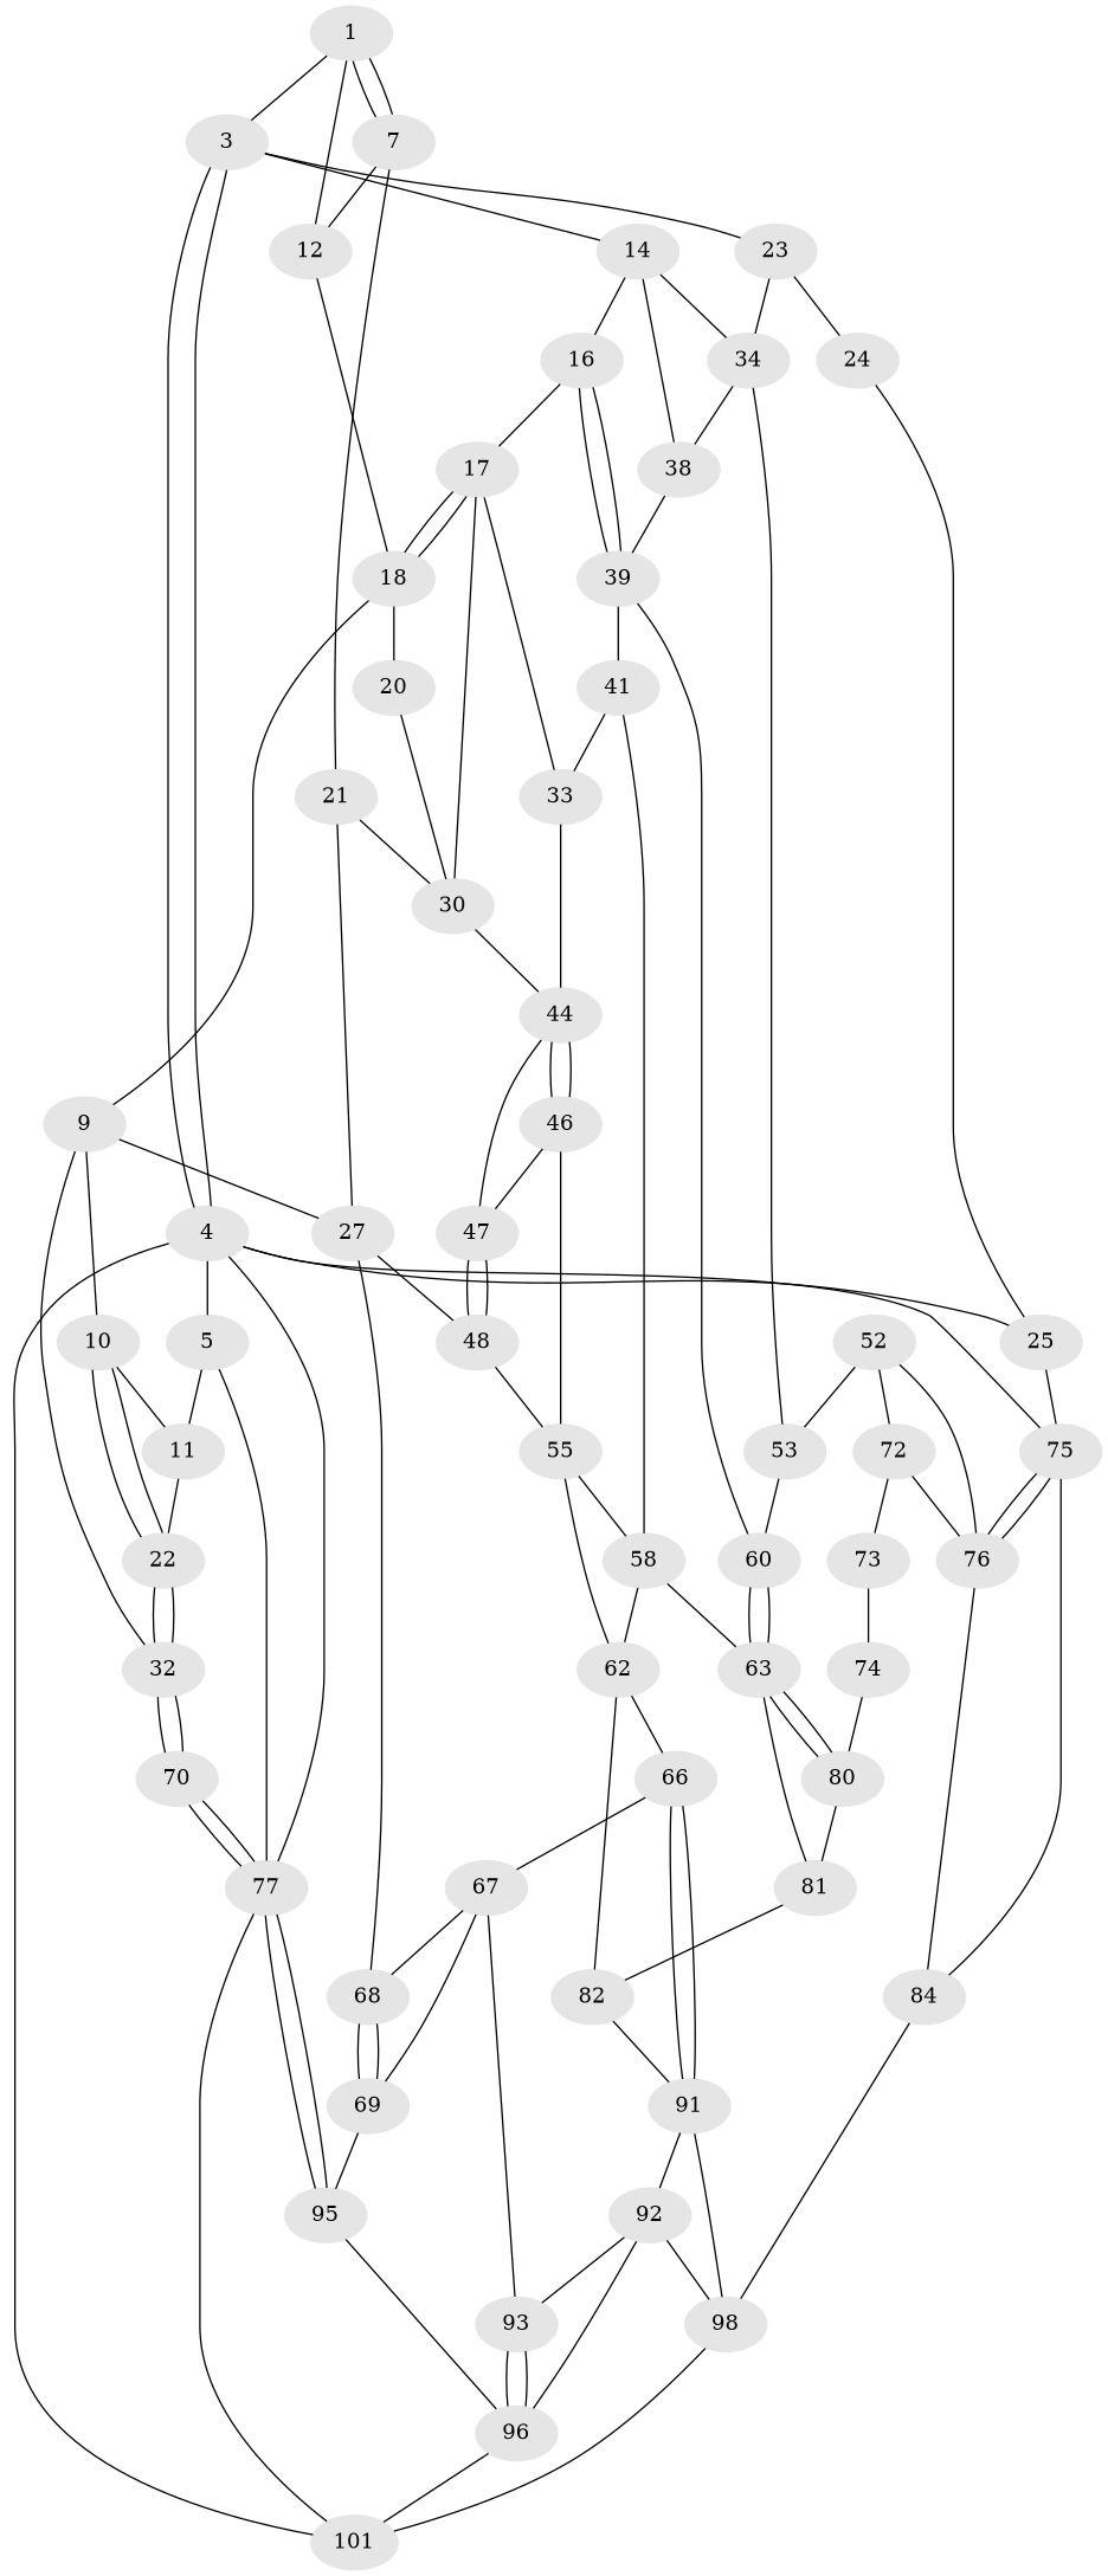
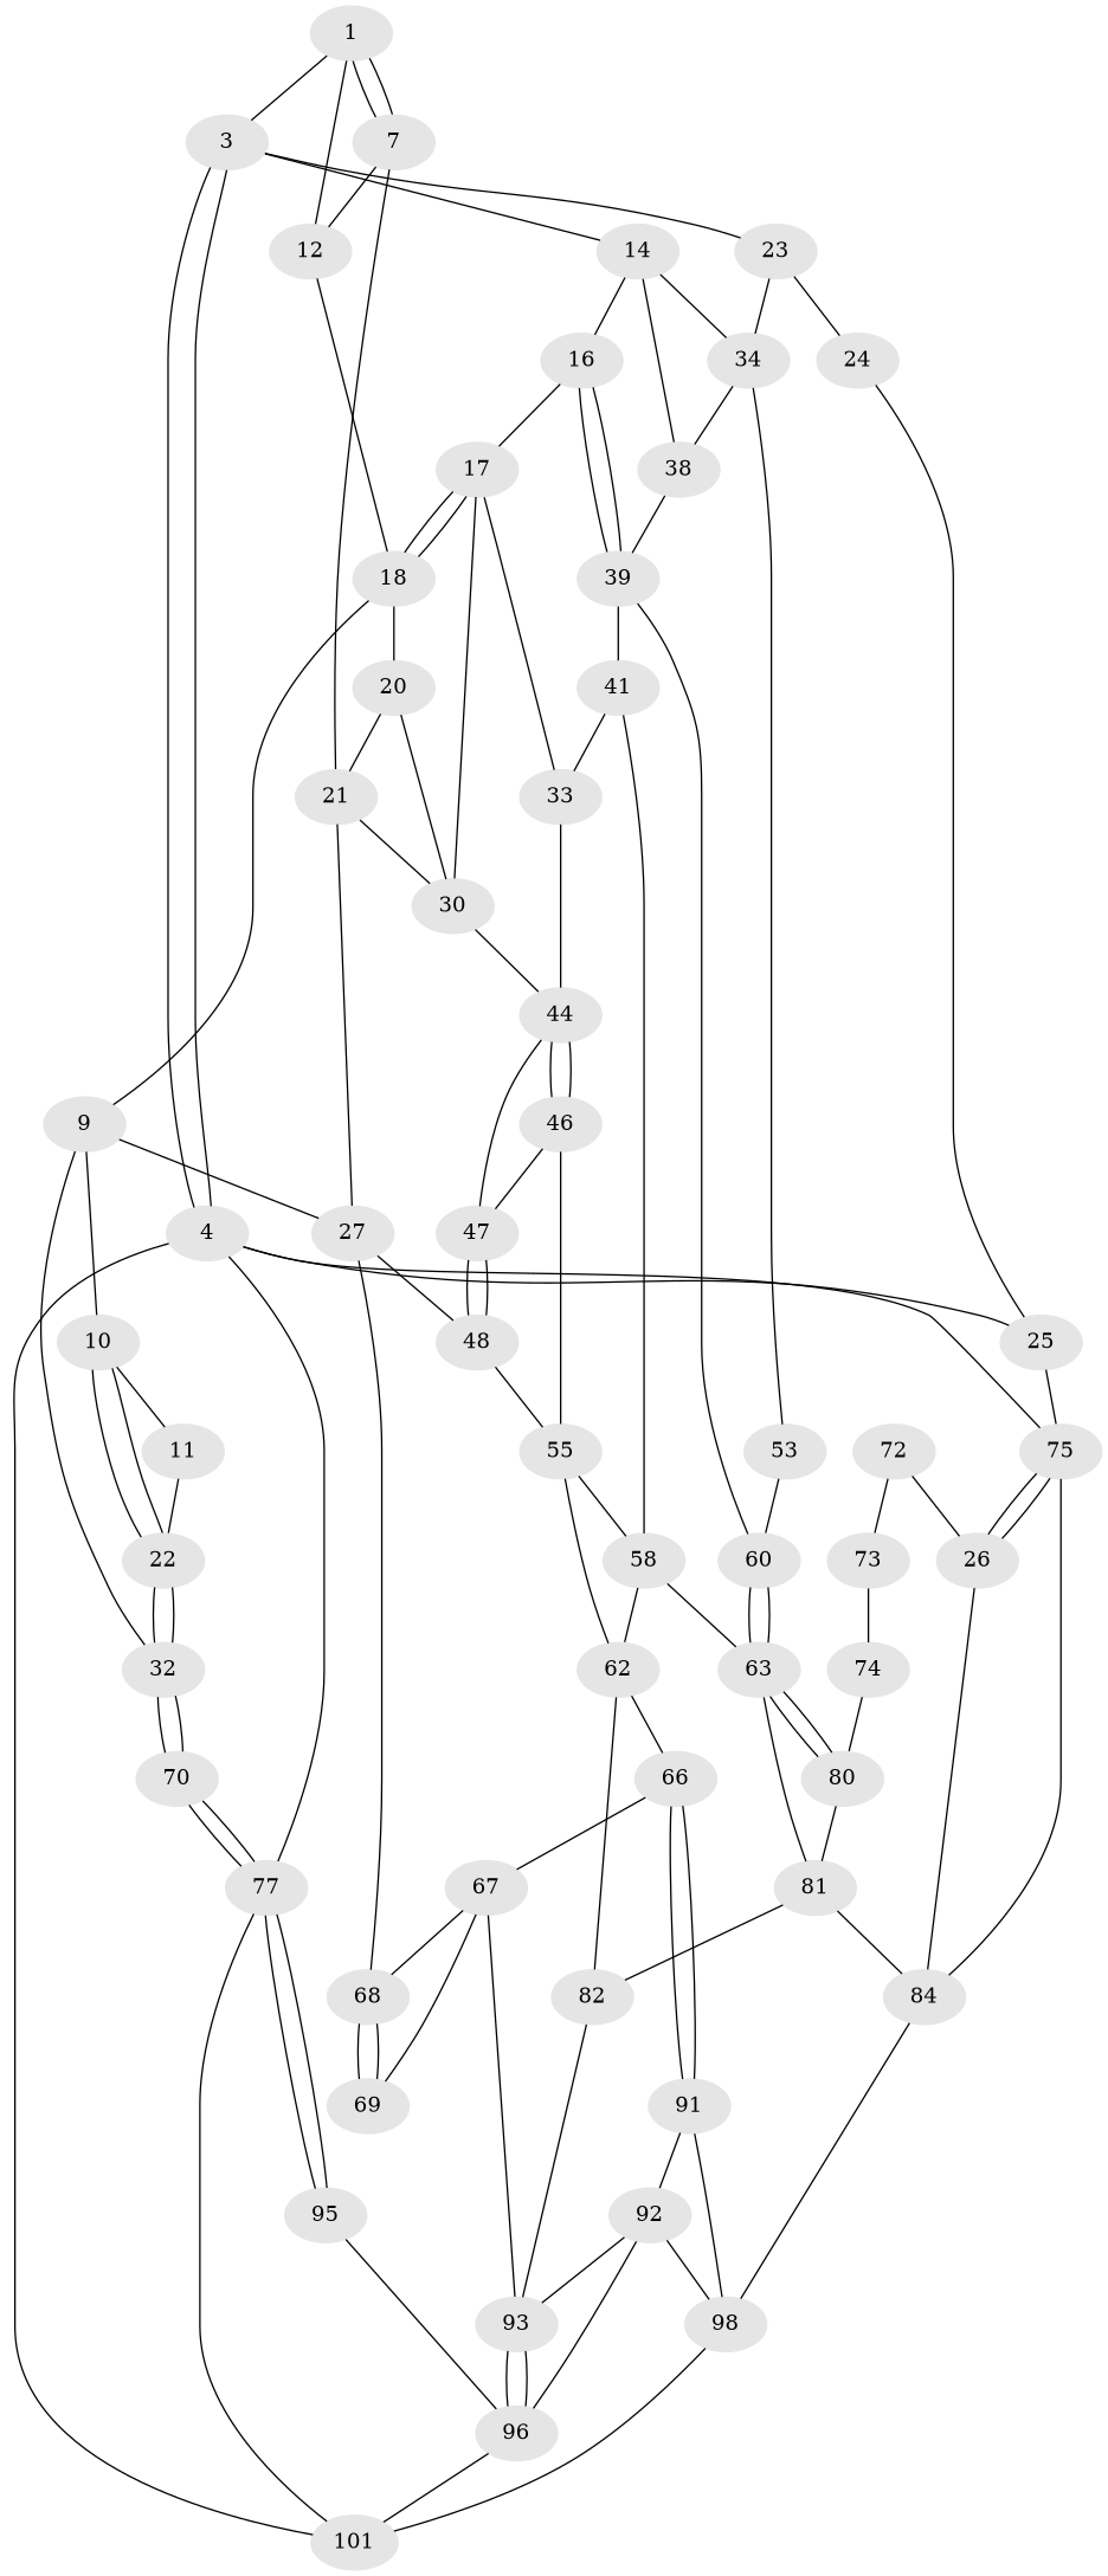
  graph {
    node [color=gray90 style=filled]
    1 [super="+2"]
    3 [super="+14"]
    7 [super="+8"]
    12
    4 [super="+87"]
    n6 [label=14 super="+35"]
    23 [super="+33"]
    21 [super="+26"]
    18 [super="+19"]
-   5 [super="+6"]
    25 [super="+57"]
    75 [super="+88"]
    77 [super="+78"]
    101 [super="+102"]
    16
    34 [super="+54"]
    38
    24 [super="+36"]
    11 [super="+13"]
-   76 [super="+83"]
+   76 [super="+83" label=26]
    84 [super="+85"]
    95
    22
    9 [super="+28"]
    10
    27 [super="+49"]
    32
    30 [super="+31"]
    48
    68
    70
    20 [super="+29"]
    17 [super="+37"]
    39 [super="+40"]
    53 [super="+59"]
    n36 [label=33]
    41 [super="+42"]
    60
    44 [super="+45"]
    55 [super="+56"]
    69 [super="+90"]
    46 [super="+50"]
    47
    58 [super="+61"]
    63 [super="+64"]
    62 [super="+65"]
-   52 [super="+71"]
    72
    73
    74 [super="+79"]
    80
    66
    82
    81 [super="+86"]
    67 [super="+89"]
    91 [super="+94"]
    93
    98 [super="+99"]
    92 [super="+100"]
    96 [super="+97"]
    1 -- 3
    1 -- 7
    1 -- 7
    1 -- 12
    3 -- 4
    3 -- 4
    3 -- n6
    3 -- 23
    7 -- 12
    7 -- 21
    12 -- 18
-   4 -- 5
    4 -- 25
    4 -- 75
    4 -- 77
    4 -- 101
    n6 -- 16
    n6 -- 34
    n6 -- 38
    23 -- 34
    23 -- 24 [weight=2]
    21 -- 27
    21 -- 30
    18 -- 9
    18 -- 20 [weight=2]
-   5 -- 77
-   5 -- 11 [weight=2]
    25 -- 75
    75 -- 76
    75 -- 76
    75 -- 84
    77 -- 101
    77 -- 95
    77 -- 95
    16 -- 17
    16 -- 39
    16 -- 39
    34 -- 38
    34 -- 53
    38 -- 39
    24 -- 25
    11 -- 22
    76 -- 84
    84 -- 98
    95 -- 96
    22 -- 32
    22 -- 32
    9 -- 10
    9 -- 27
    9 -- 32
    10 -- 11
    10 -- 22
    10 -- 22
    27 -- 48
    27 -- 68
    32 -- 70
    32 -- 70
    30 -- 44
    48 -- 55
    68 -- 69
    68 -- 69
    70 -- 77
    70 -- 77
+   20 -- 21
    20 -- 30
    17 -- 18
    17 -- 18
    17 -- 30
    17 -- n36
    39 -- 41
    39 -- 60
    53 -- 60
    n36 -- 44
    41 -- n36
    41 -- 58
    60 -- 63
    60 -- 63
    44 -- 46
    44 -- 46
    44 -- 47
    55 -- 58
    55 -- 62
-   69 -- 95
    46 -- 55
    46 -- 47
    47 -- 48
    47 -- 48
    58 -- 63
    58 -- 62
    63 -- 80
    63 -- 80
    63 -- 81
    62 -- 66
    62 -- 82
-   52 -- 76
-   52 -- 53
-   52 -- 72
    72 -- 76
    72 -- 73
    73 -- 74 [weight=2]
    74 -- 80
    80 -- 81
    66 -- 67
    66 -- 91
    66 -- 91
-   82 -- 91
+   82 -- 93
+   81 -- 84
    81 -- 82
    67 -- 68
    67 -- 69
    67 -- 93
    91 -- 98
    91 -- 92
    93 -- 96
    93 -- 96
    98 -- 101
    92 -- 93
    92 -- 98
    92 -- 96
    96 -- 101
  }
